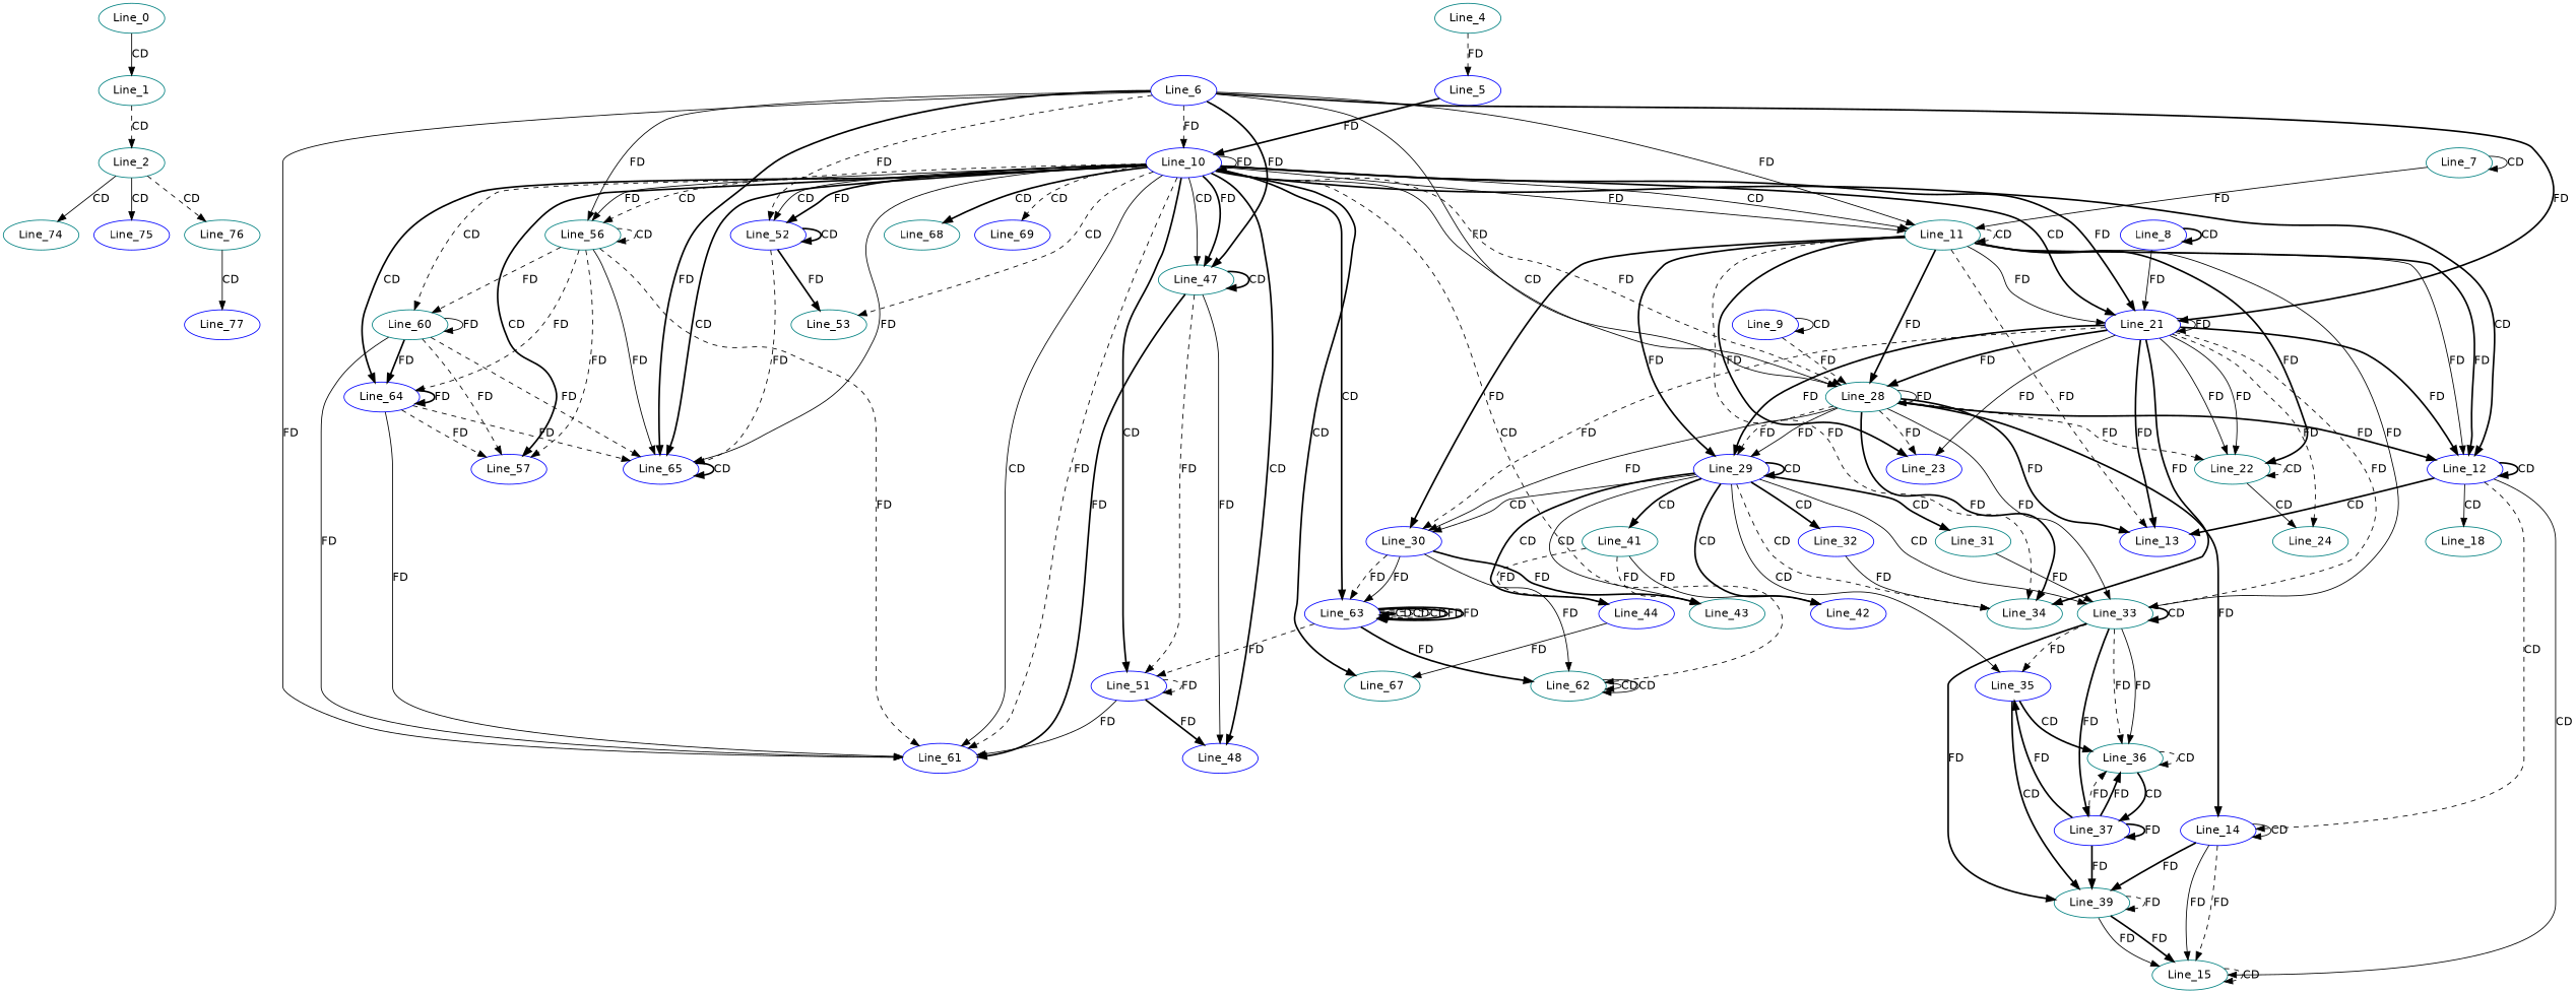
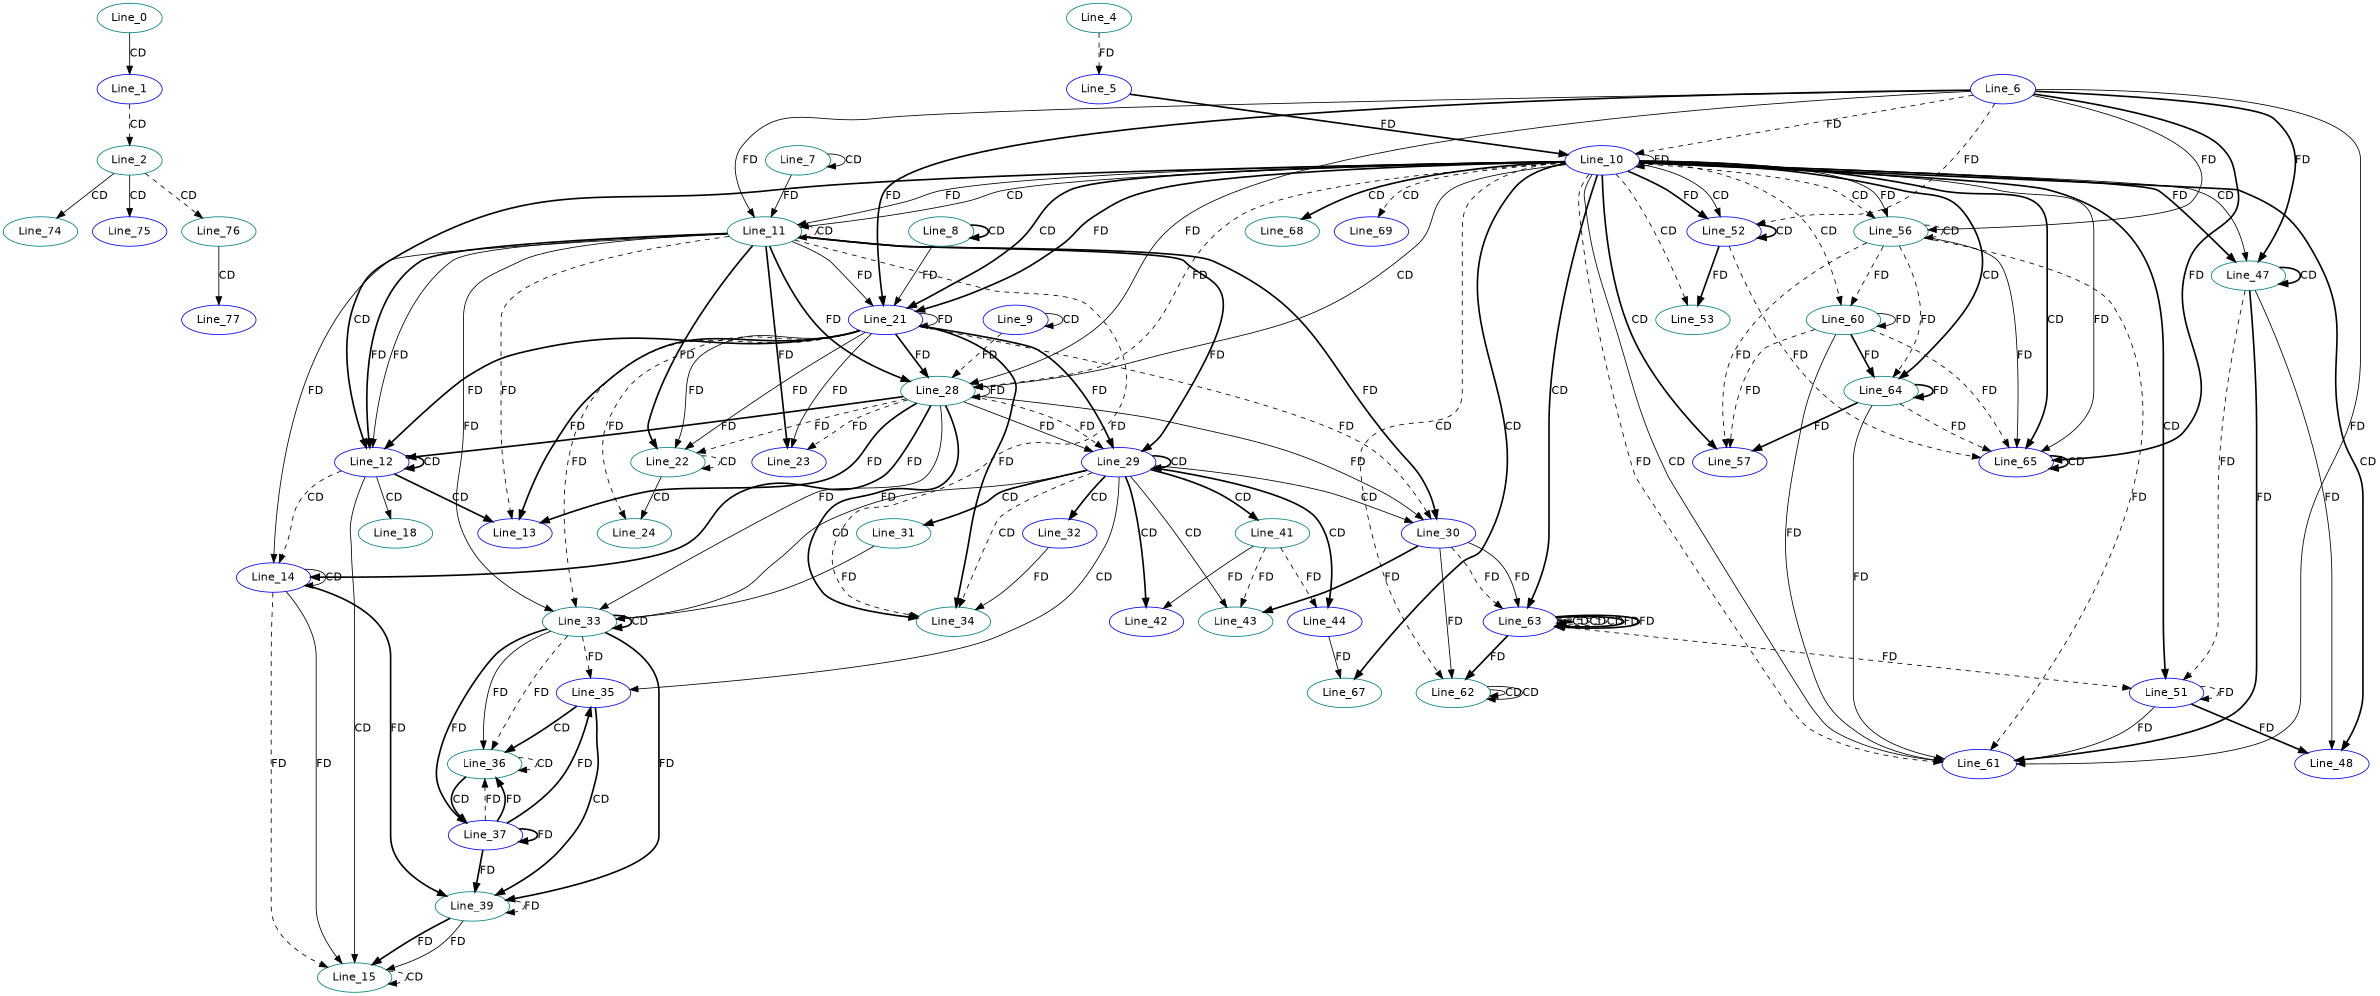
  digraph {
    fontname="DejaVu Sans"
    node [color=teal fontname="DejaVu Sans"]
    edge [fontname="DejaVu Sans" style=bold]
    Line_0
-   Line_1
+   Line_1 [color=blue]
    Line_2
    Line_74
    Line_75 [color=blue]
    Line_76
    Line_77 [color=blue]
    Line_5 [color=blue]
    Line_4
    Line_10 [color=blue]
    Line_11
    Line_21 [color=blue]
    Line_28
    Line_12 [color=blue]
    Line_47
    Line_48 [color=blue]
    Line_51 [color=blue]
    Line_52 [color=blue]
    Line_53
    Line_56
    Line_57 [color=blue]
    Line_60
    Line_61 [color=blue]
    Line_62
    Line_63 [color=blue]
-   Line_64 [color=blue]
+   Line_64
    Line_65 [color=blue]
    Line_67
    Line_68
    Line_69 [color=blue]
    Line_7
    Line_13 [color=blue]
    Line_14 [color=blue]
    Line_22
    Line_23 [color=blue]
    Line_29 [color=blue]
    Line_30 [color=blue]
    Line_33
    Line_34
-   Line_8 [color=blue]
+   Line_8
    Line_24
    Line_9 [color=blue]
    Line_15
    Line_18
    Line_6 [color=blue]
    Line_39
    Line_31
    Line_32 [color=blue]
    Line_35 [color=blue]
    Line_41
    Line_42 [color=blue]
    Line_43
    Line_44 [color=blue]
    Line_36
    Line_37 [color=blue]
    Line_0 -> Line_1 [label=CD style=solid]
    Line_1 -> Line_2 [label=CD style=dashed]
    Line_2 -> Line_74 [label=CD style=solid]
    Line_2 -> Line_75 [label=CD style=solid]
    Line_2 -> Line_76 [label=CD style=dashed]
    Line_76 -> Line_77 [label=CD style=solid]
    Line_5 -> Line_10 [label=FD]
    Line_4 -> Line_5 [label=FD style=dashed]
    Line_10 -> Line_10 [label=FD style=solid]
    Line_10 -> Line_11 [label=CD style=solid]
    Line_10 -> Line_11 [label=FD style=solid]
    Line_10 -> Line_21 [label=CD]
    Line_10 -> Line_21 [label=FD]
    Line_10 -> Line_28 [label=CD style=solid]
    Line_10 -> Line_28 [label=FD style=dashed]
    Line_10 -> Line_12 [label=CD]
    Line_10 -> Line_47 [label=CD style=solid]
    Line_10 -> Line_47 [label=FD]
    Line_10 -> Line_48 [label=CD]
    Line_10 -> Line_51 [label=CD]
    Line_10 -> Line_52 [label=CD style=solid]
    Line_10 -> Line_52 [label=FD]
    Line_10 -> Line_53 [label=CD style=dashed]
    Line_10 -> Line_56 [label=CD style=dashed]
    Line_10 -> Line_56 [label=FD style=solid]
    Line_10 -> Line_57 [label=CD]
    Line_10 -> Line_60 [label=CD style=dashed]
    Line_10 -> Line_61 [label=CD style=solid]
    Line_10 -> Line_61 [label=FD style=dashed]
    Line_10 -> Line_62 [label=CD style=dashed]
    Line_10 -> Line_63 [label=CD]
    Line_10 -> Line_64 [label=CD]
    Line_10 -> Line_65 [label=CD]
    Line_10 -> Line_65 [label=FD style=solid]
    Line_10 -> Line_67 [label=CD]
    Line_10 -> Line_68 [label=CD]
    Line_10 -> Line_69 [label=CD style=dashed]
    Line_11 -> Line_11 [label=CD style=dashed]
    Line_11 -> Line_21 [label=FD style=solid]
    Line_11 -> Line_28 [label=FD]
    Line_11 -> Line_12 [label=FD style=solid]
    Line_11 -> Line_12 [label=FD]
    Line_11 -> Line_13 [label=FD style=dashed]
+   Line_11 -> Line_14 [label=FD style=solid]
    Line_11 -> Line_22 [label=FD]
    Line_11 -> Line_23 [label=FD]
    Line_11 -> Line_29 [label=FD]
    Line_11 -> Line_30 [label=FD]
    Line_11 -> Line_33 [label=FD style=solid]
    Line_11 -> Line_34 [label=FD style=dashed]
    Line_21 -> Line_21 [label=FD style=solid]
    Line_21 -> Line_28 [label=FD]
    Line_21 -> Line_12 [label=FD]
    Line_21 -> Line_13 [label=FD]
    Line_21 -> Line_22 [label=FD style=solid]
    Line_21 -> Line_22 [label=FD style=solid]
    Line_21 -> Line_23 [label=FD style=solid]
    Line_21 -> Line_29 [label=FD]
    Line_21 -> Line_30 [label=FD style=dashed]
    Line_21 -> Line_33 [label=FD style=dashed]
    Line_21 -> Line_34 [label=FD]
    Line_21 -> Line_24 [label=FD style=dashed]
    Line_28 -> Line_28 [label=FD style=solid]
    Line_28 -> Line_12 [label=FD]
    Line_28 -> Line_13 [label=FD]
    Line_28 -> Line_14 [label=FD]
    Line_28 -> Line_22 [label=FD style=dashed]
    Line_28 -> Line_23 [label=FD style=dashed]
    Line_28 -> Line_29 [label=FD style=solid]
    Line_28 -> Line_29 [label=FD style=dashed]
    Line_28 -> Line_30 [label=FD style=solid]
    Line_28 -> Line_33 [label=FD style=solid]
    Line_28 -> Line_34 [label=FD]
    Line_12 -> Line_12 [label=CD]
    Line_12 -> Line_13 [label=CD]
    Line_12 -> Line_14 [label=CD style=dashed]
    Line_12 -> Line_15 [label=CD style=solid]
    Line_12 -> Line_18 [label=CD style=solid]
    Line_47 -> Line_47 [label=CD]
    Line_47 -> Line_48 [label=FD style=solid]
    Line_47 -> Line_51 [label=FD style=dashed]
    Line_47 -> Line_61 [label=FD]
    Line_51 -> Line_48 [label=FD]
    Line_51 -> Line_51 [label=FD style=dashed]
    Line_51 -> Line_61 [label=FD style=solid]
    Line_52 -> Line_52 [label=CD]
    Line_52 -> Line_53 [label=FD]
    Line_52 -> Line_65 [label=FD style=dashed]
    Line_56 -> Line_56 [label=CD style=dashed]
    Line_56 -> Line_57 [label=FD style=dashed]
    Line_56 -> Line_60 [label=FD style=dashed]
    Line_56 -> Line_61 [label=FD style=dashed]
    Line_56 -> Line_64 [label=FD style=dashed]
    Line_56 -> Line_65 [label=FD style=solid]
    Line_60 -> Line_57 [label=FD style=dashed]
    Line_60 -> Line_60 [label=FD style=solid]
    Line_60 -> Line_61 [label=FD style=solid]
    Line_60 -> Line_64 [label=FD]
    Line_60 -> Line_65 [label=FD style=dashed]
    Line_62 -> Line_62 [label=CD style=solid]
    Line_62 -> Line_62 [label=CD style=solid]
    Line_63 -> Line_51 [label=FD style=dashed]
    Line_63 -> Line_62 [label=FD]
    Line_63 -> Line_63 [label=CD]
    Line_63 -> Line_63 [label=CD style=dashed]
    Line_63 -> Line_63 [label=CD style=dashed]
    Line_63 -> Line_63 [label=FD]
    Line_63 -> Line_63 [label=FD]
-   Line_64 -> Line_57 [label=FD style=dashed]
+   Line_64 -> Line_57 [label=FD]
    Line_64 -> Line_61 [label=FD style=solid]
    Line_64 -> Line_64 [label=FD]
    Line_64 -> Line_65 [label=FD style=dashed]
    Line_65 -> Line_65 [label=CD]
    Line_7 -> Line_11 [label=FD style=solid]
    Line_7 -> Line_7 [label=CD style=solid]
    Line_14 -> Line_14 [label=CD style=solid]
    Line_14 -> Line_15 [label=FD style=dashed]
    Line_14 -> Line_15 [label=FD style=solid]
    Line_14 -> Line_39 [label=FD]
    Line_22 -> Line_22 [label=CD style=dashed]
    Line_22 -> Line_24 [label=CD style=solid]
    Line_29 -> Line_29 [label=CD]
    Line_29 -> Line_30 [label=CD style=solid]
    Line_29 -> Line_33 [label=CD style=solid]
    Line_29 -> Line_34 [label=CD style=dashed]
    Line_29 -> Line_31 [label=CD]
    Line_29 -> Line_32 [label=CD]
    Line_29 -> Line_35 [label=CD style=solid]
    Line_29 -> Line_41 [label=CD]
    Line_29 -> Line_42 [label=CD]
    Line_29 -> Line_43 [label=CD style=solid]
    Line_29 -> Line_44 [label=CD]
    Line_30 -> Line_62 [label=FD style=solid]
    Line_30 -> Line_63 [label=FD style=dashed]
    Line_30 -> Line_63 [label=FD style=solid]
    Line_30 -> Line_43 [label=FD]
    Line_33 -> Line_33 [label=CD]
    Line_33 -> Line_39 [label=FD]
    Line_33 -> Line_35 [label=FD style=dashed]
    Line_33 -> Line_36 [label=FD style=solid]
    Line_33 -> Line_36 [label=FD style=dashed]
    Line_33 -> Line_37 [label=FD]
    Line_8 -> Line_21 [label=FD style=solid]
    Line_8 -> Line_8 [label=CD]
    Line_9 -> Line_28 [label=FD style=dashed]
    Line_9 -> Line_9 [label=CD style=solid]
    Line_15 -> Line_15 [label=CD style=dashed]
    Line_6 -> Line_10 [label=FD style=dashed]
    Line_6 -> Line_11 [label=FD style=solid]
    Line_6 -> Line_21 [label=FD]
    Line_6 -> Line_28 [label=FD style=solid]
    Line_6 -> Line_47 [label=FD]
    Line_6 -> Line_52 [label=FD style=dashed]
    Line_6 -> Line_56 [label=FD style=solid]
    Line_6 -> Line_61 [label=FD style=solid]
    Line_6 -> Line_65 [label=FD]
    Line_39 -> Line_15 [label=FD style=solid]
    Line_39 -> Line_15 [label=FD]
    Line_39 -> Line_39 [label=FD style=dashed]
    Line_31 -> Line_33 [label=FD style=solid]
    Line_32 -> Line_34 [label=FD style=solid]
    Line_35 -> Line_39 [label=CD]
    Line_35 -> Line_36 [label=CD]
    Line_41 -> Line_42 [label=FD style=solid]
    Line_41 -> Line_43 [label=FD style=dashed]
    Line_41 -> Line_44 [label=FD style=dashed]
    Line_44 -> Line_67 [label=FD style=solid]
    Line_36 -> Line_36 [label=CD style=dashed]
    Line_36 -> Line_37 [label=CD]
    Line_37 -> Line_39 [label=FD]
    Line_37 -> Line_35 [label=FD]
    Line_37 -> Line_36 [label=FD style=dashed]
    Line_37 -> Line_36 [label=FD]
    Line_37 -> Line_37 [label=FD]
  }
